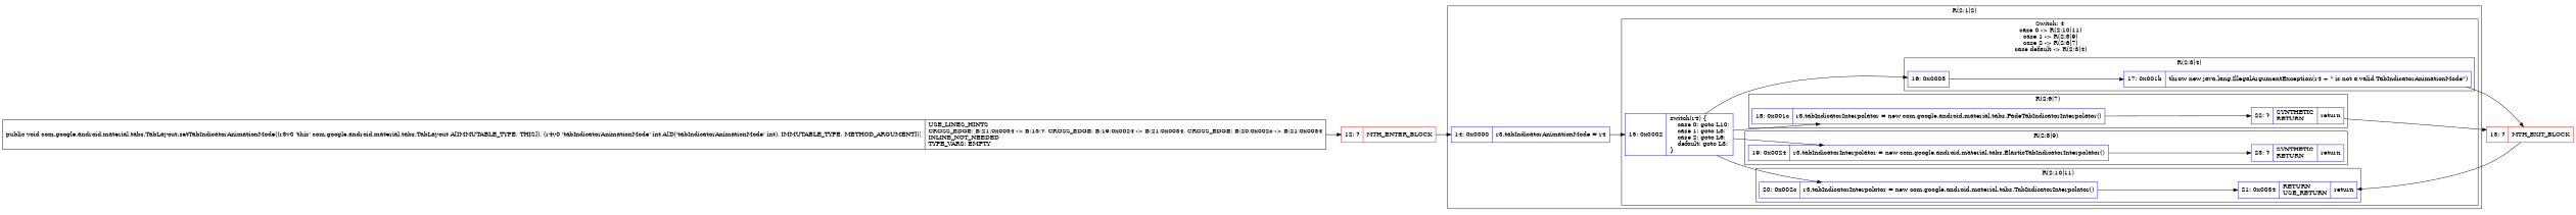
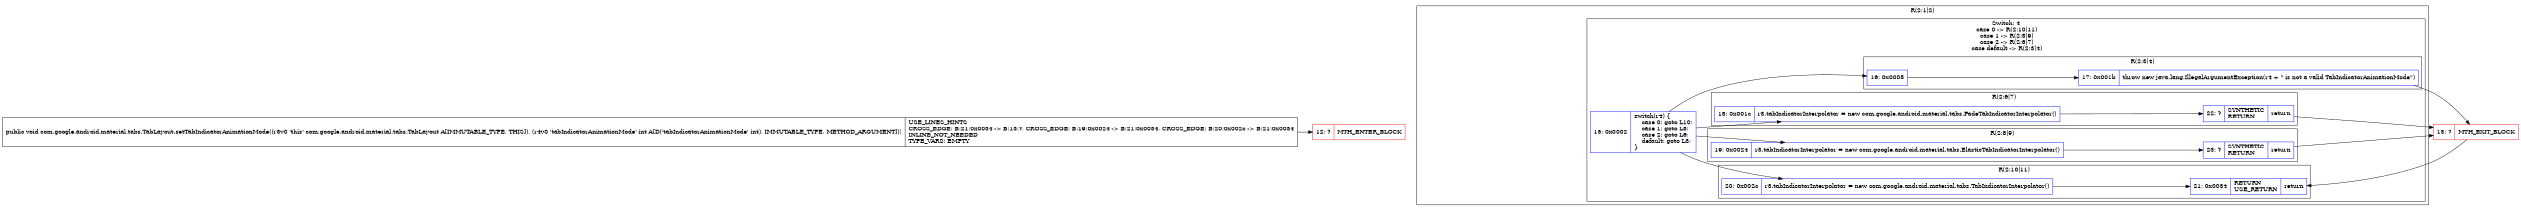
  digraph {
    fontname="DejaVu Serif"
    rankdir=LR
    node [color=blue fontname="DejaVu Serif" shape=record]
    edge [fontname="DejaVu Serif"]
    n1 [label="{20\:\ 0x002c|r3.tabIndicatorInterpolator = new com.google.android.material.tabs.TabIndicatorInterpolator()\l}"]
    n2 [label="{21\:\ 0x0034|RETURN\lUSE_RETURN\l|return\l}"]
    n3 [label="{19\:\ 0x0024|r3.tabIndicatorInterpolator = new com.google.android.material.tabs.ElasticTabIndicatorInterpolator()\l}"]
    n4 [label="{23\:\ ?|SYNTHETIC\lRETURN\l|return\l}"]
    n5 [label="{18\:\ 0x001c|r3.tabIndicatorInterpolator = new com.google.android.material.tabs.FadeTabIndicatorInterpolator()\l}"]
    n6 [label="{22\:\ ?|SYNTHETIC\lRETURN\l|return\l}"]
    n7 [label="{16\:\ 0x0005}"]
    n8 [label="{17\:\ 0x001b|throw new java.lang.IllegalArgumentException(r4 + \" is not a valid TabIndicatorAnimationMode\")\l}"]
    n9 [label="{15\:\ 0x0002|switch(r4) \{\l    case 0: goto L10;\l    case 1: goto L8;\l    case 2: goto L6;\l    default: goto L3;\l\}\l}"]
-   n10 [label="{14\:\ 0x0000|r3.tabIndicatorAnimationMode = r4\l}"]
    n11 [color=red label="{13\:\ ?|MTH_EXIT_BLOCK\l}"]
    n12 [color=red label="{12\:\ ?|MTH_ENTER_BLOCK\l}"]
    n13 [label="{public void com.google.android.material.tabs.TabLayout.setTabIndicatorAnimationMode((r3v0 'this' com.google.android.material.tabs.TabLayout A[IMMUTABLE_TYPE, THIS]), (r4v0 'tabIndicatorAnimationMode' int A[D('tabIndicatorAnimationMode' int), IMMUTABLE_TYPE, METHOD_ARGUMENT]))  | USE_LINES_HINTS\lCROSS_EDGE: B:21:0x0034 \-\> B:13:?, CROSS_EDGE: B:19:0x0024 \-\> B:21:0x0034, CROSS_EDGE: B:20:0x002c \-\> B:21:0x0034\lINLINE_NOT_NEEDED\lTYPE_VARS: EMPTY\l}" color=""]
    subgraph cluster_1 {
      label="R(2:1|2)"
-     n10
      subgraph cluster_2 {
        label="Switch: 4\n case 0 -> R(2:10|11)\n case 1 -> R(2:8|9)\n case 2 -> R(2:6|7)\n case default -> R(2:3|4)"
        n9
        subgraph cluster_3 {
          label="R(2:10|11)"
          n1
          n2
        }
        subgraph cluster_4 {
          label="R(2:8|9)"
          n3
          n4
        }
        subgraph cluster_5 {
          label="R(2:6|7)"
          n5
          n6
        }
        subgraph cluster_6 {
          label="R(2:3|4)"
          n7
          n8
        }
      }
    }
    n1 -> n2
    n3 -> n4
+   n4 -> n11
    n5 -> n6
    n6 -> n11
    n7 -> n8
    n8 -> n11
    n9 -> n1
    n9 -> n3
    n9 -> n5
    n9 -> n7
-   n10 -> n9
    n11 -> n2
-   n12 -> n10
    n13 -> n12
  }
